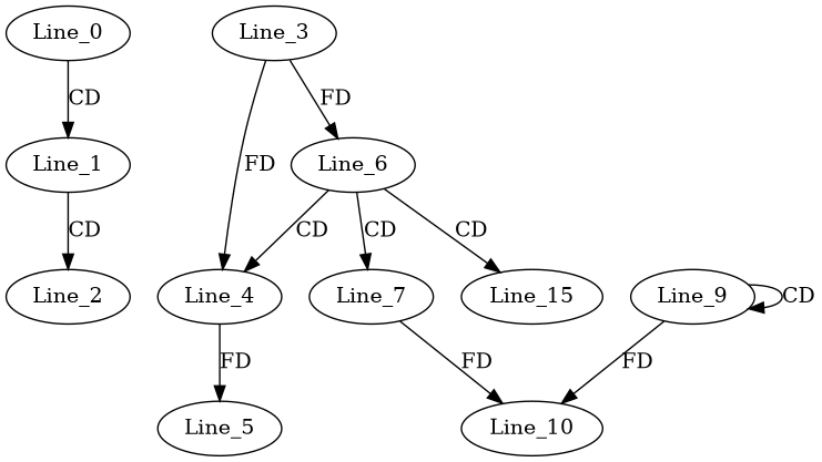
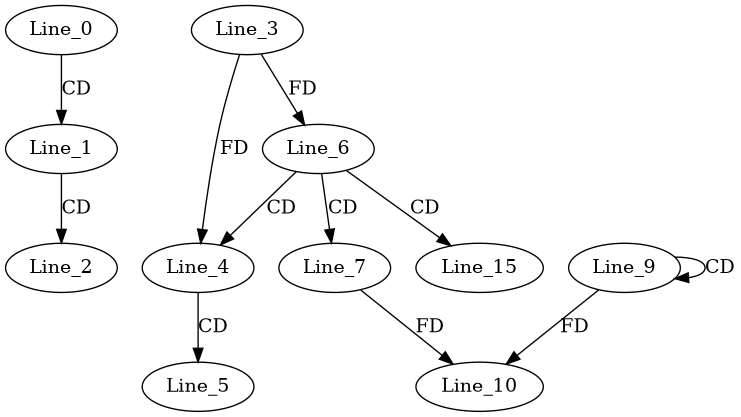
  digraph {
    Line_0
    Line_1
    Line_2
    Line_3
    Line_4
    Line_6
    Line_5
    Line_7
    Line_15
    Line_10
    Line_9
    Line_0 -> Line_1 [label=CD]
    Line_1 -> Line_2 [label=CD]
    Line_3 -> Line_4 [label=FD]
    Line_3 -> Line_6 [label=FD]
-   Line_4 -> Line_5 [label=FD]
+   Line_4 -> Line_5 [label=CD]
    Line_6 -> Line_4 [label=CD]
    Line_6 -> Line_7 [label=CD]
    Line_6 -> Line_15 [label=CD]
    Line_7 -> Line_10 [label=FD]
    Line_9 -> Line_10 [label=FD]
    Line_9 -> Line_9 [label=CD]
  }
